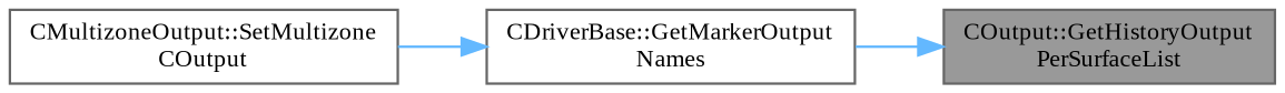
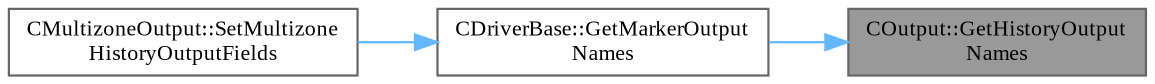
  digraph {
    fontname="Liberation Serif"
    rankdir=RL
    node [color=grey40 fillcolor=white fontname="Liberation Serif" fontsize=10 shape=box style=filled]
    edge [color=steelblue1 dir=back fontname="Liberation Serif" fontsize=10 labelfontname=Helvetica labelfontsize=10 style=solid]
-   n1 [color=gray40 fillcolor=grey60 fontcolor=black height=0.2 label="COutput::GetHistoryOutput\lPerSurfaceList" width=0.4]
+   n1 [color=gray40 fillcolor=grey60 fontcolor=black height=0.2 label="COutput::GetHistoryOutput\lNames" width=0.4]
    n2 [height=0.2 label="CDriverBase::GetMarkerOutput\lNames" width=0.4]
-   n3 [height=0.2 label="CMultizoneOutput::SetMultizone\lCOutput" width=0.4]
+   n3 [height=0.2 label="CMultizoneOutput::SetMultizone\lHistoryOutputFields" width=0.4]
    n1 -> n2
    n2 -> n3
  }
